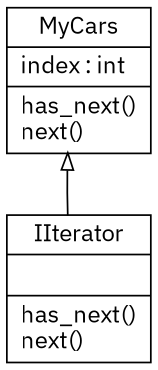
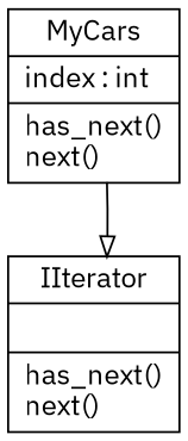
  digraph {
    rankdir=BT
    fontname="IBM Plex Sans"
    node [shape=record fontname="IBM Plex Sans"]
    n1 [label="{IIterator|\l|has_next()\lnext()\l}"]
    n2 [label="{MyCars|index : int\l|has_next()\lnext()\l}"]
-   n1 -> n2 [arrowhead=empty arrowtail=none fontname="IBM Plex Sans"]
+   n2 -> n1 [arrowhead=empty arrowtail=none fontname="IBM Plex Sans"]
  }
